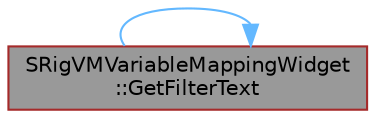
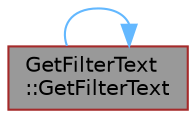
  digraph {
    rankdir=LR
-   n1 [color=brown fillcolor=grey60 fontcolor=black fontname=Helvetica fontsize=10 height=0.2 label="SRigVMVariableMappingWidget\l::GetFilterText" shape=box style=filled width=0.4]
+   n1 [color=brown fillcolor=grey60 fontcolor=black fontname=Helvetica fontsize=10 height=0.2 label="GetFilterText\l::GetFilterText" shape=box style=filled width=0.4]
    n1 -> n1 [color=steelblue1 fontname=Helvetica fontsize=10 labelfontname=Helvetica labelfontsize=10 style=solid arrowhead=normal]
  }
